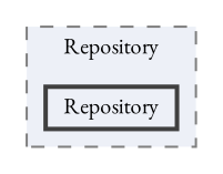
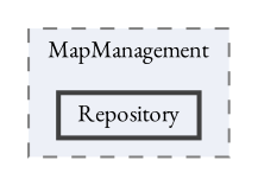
  digraph {
    compound=true
    fontname="EB Garamond"
    n1 [color=grey25 fillcolor="#edf0f7" fontname="EB Garamond" fontsize=10 height=0.2 label=Repository shape=box style="filled,bold" width=0.4]
    subgraph cluster_1 {
      bgcolor="#edf0f7"
      fontsize=10
-     label=Repository
+     label=MapManagement
      pencolor=grey50
      style="filled,dashed"
      n1
    }
  }
